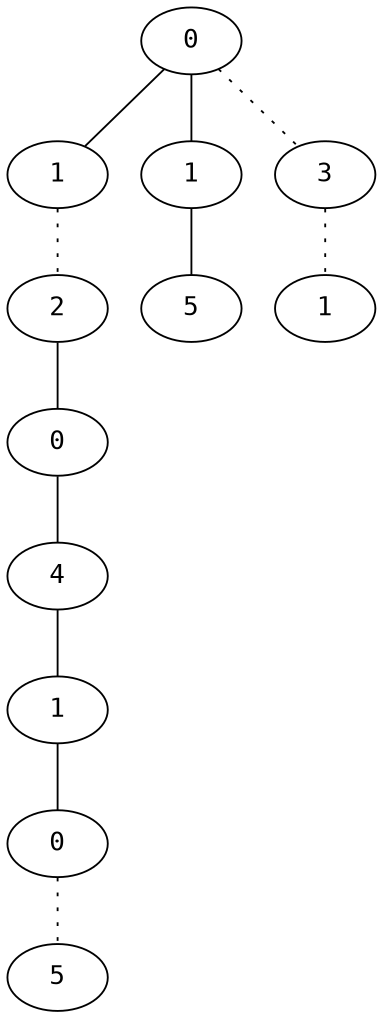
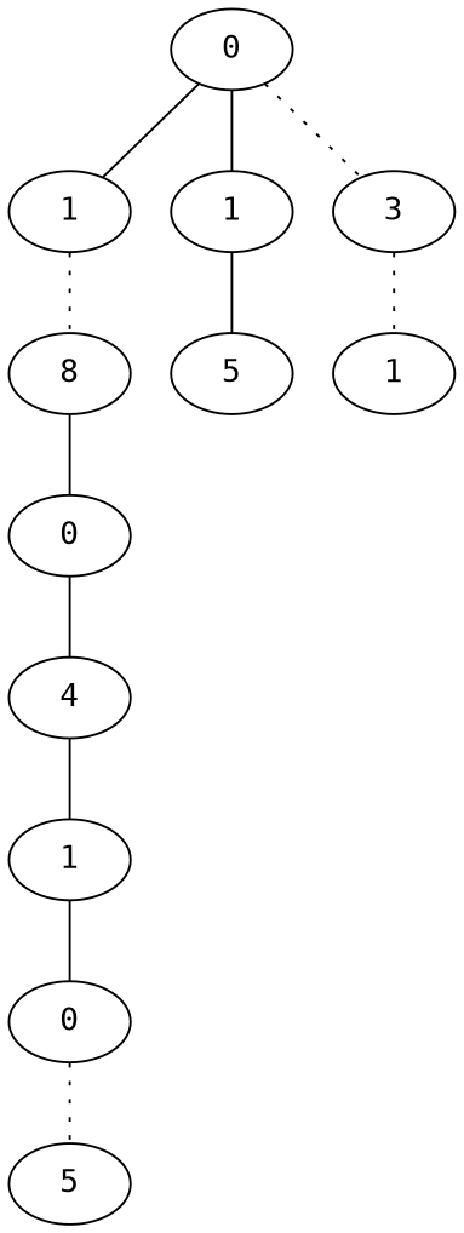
  graph {
    fontname="DejaVu Sans Mono"
    node [fontname="DejaVu Sans Mono"]
    edge [fontname="DejaVu Sans Mono"]
    n1 [label=0]
    n2 [label=1]
    n3 [label=1]
    n4 [label=3]
-   n5 [label=2]
+   n5 [label=8]
    n6 [label=0]
    n7 [label=4]
    n8 [label=1]
    n9 [label=0]
    n10 [label=5]
    n11 [label=5]
    n12 [label=1]
    n1 -- n2
    n1 -- n3
    n1 -- n4 [style=dotted]
    n2 -- n5 [style=dotted]
    n3 -- n11
    n4 -- n12 [style=dotted]
    n5 -- n6
    n6 -- n7
    n7 -- n8
    n8 -- n9
    n9 -- n10 [style=dotted]
  }
